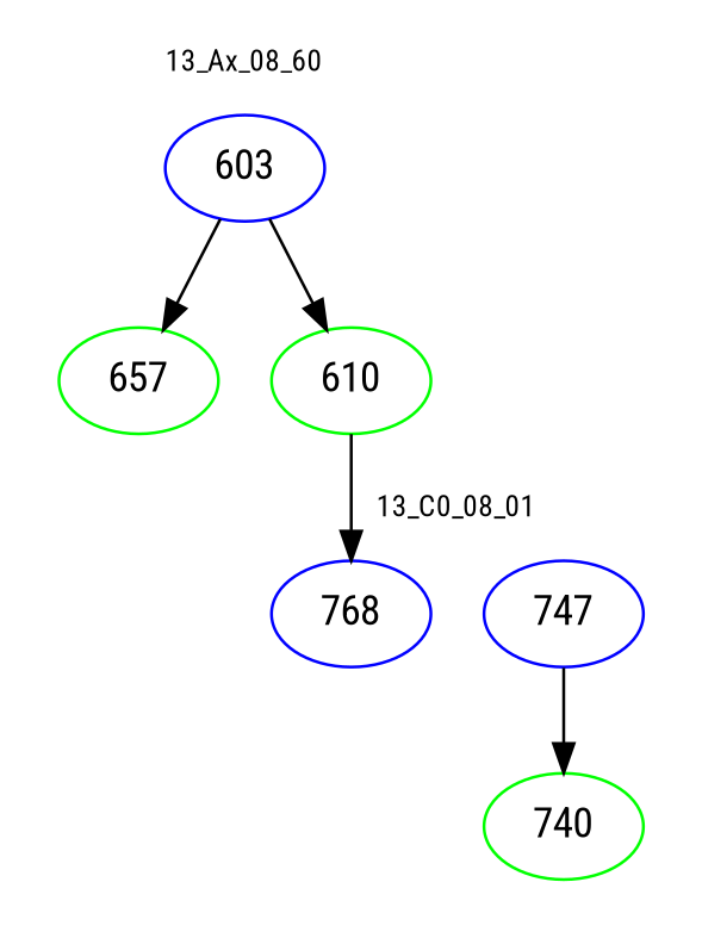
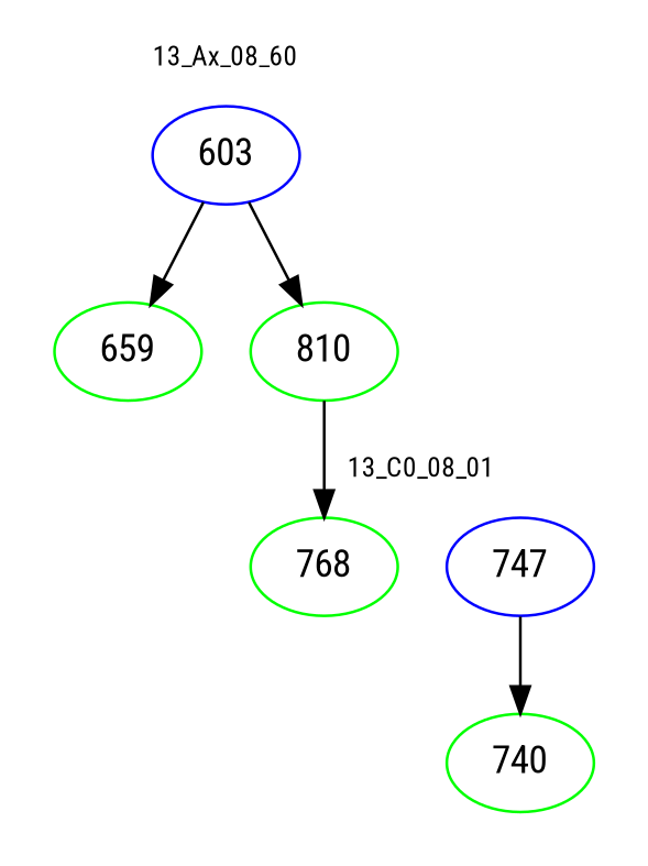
  digraph {
    fontname="Roboto Condensed"
    node [color=green fontname="Roboto Condensed"]
    edge [color=black fontname="Roboto Condensed"]
    n1 [color=blue label=603]
-   n2 [label=657]
-   n3 [label=610]
+   n2 [label=659]
+   n3 [label=810]
    n4 [color=blue label=747]
    n5 [label=740]
-   n6 [color=blue label=768]
+   n6 [label=768]
    subgraph cluster_1 {
      color=white
      fontsize=10
      label="13_Ax_08_60"
      n1
      n2
      n3
    }
    subgraph cluster_2 {
      color=white
      fontsize=10
      label="13_C0_08_01"
      n4
      n5
      n6
    }
    n1 -> n2
    n1 -> n3
    n3 -> n6
    n4 -> n5
  }
